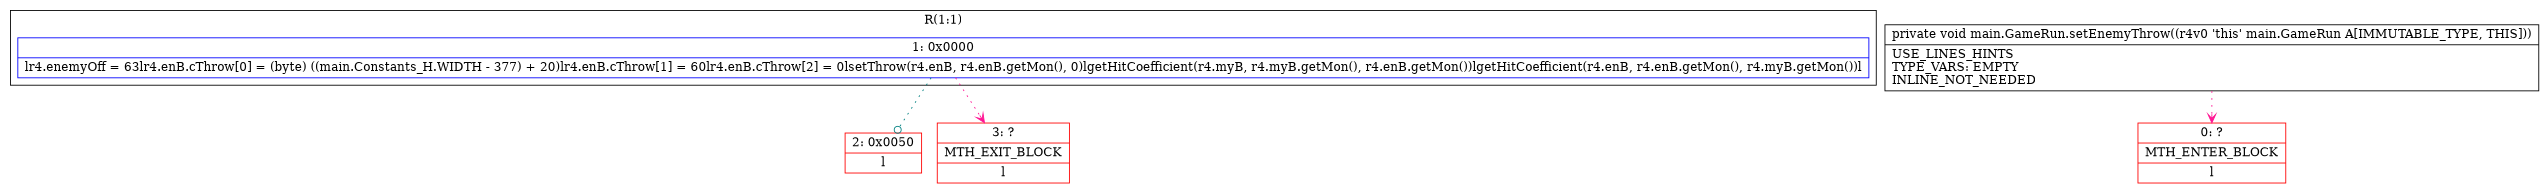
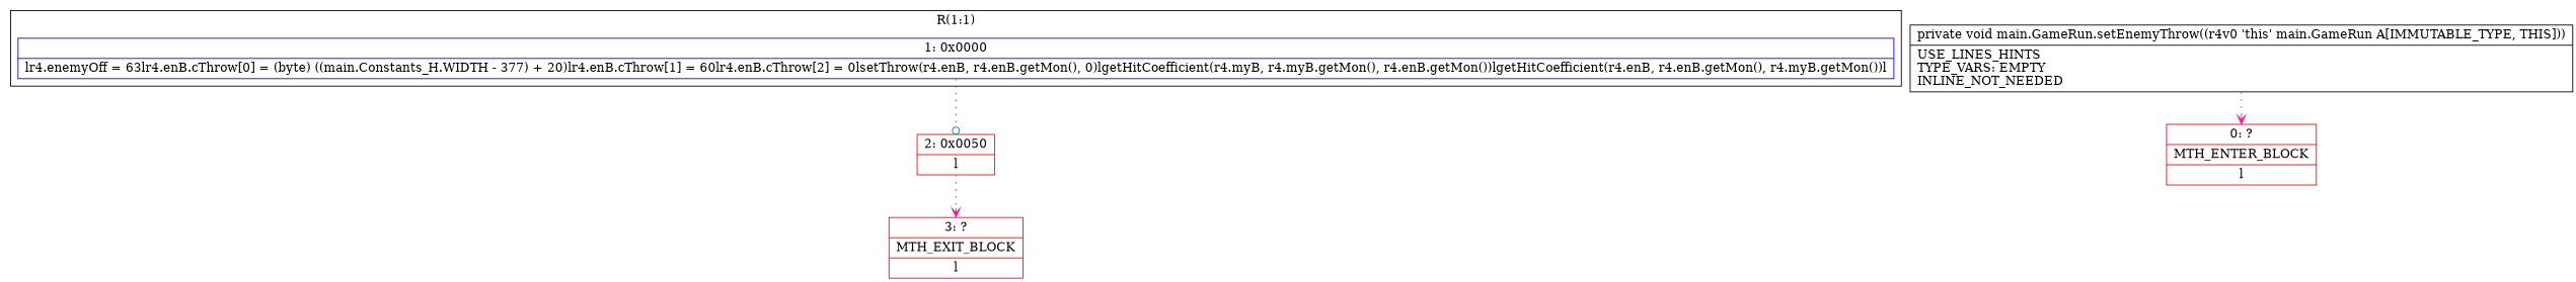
  digraph {
    node [color=red shape=record]
    edge [arrowhead=vee color=deeppink style=dotted]
    n1 [color=blue label="{1\:\ 0x0000|lr4.enemyOff = 63lr4.enB.cThrow[0] = (byte) ((main.Constants_H.WIDTH \- 377) + 20)lr4.enB.cThrow[1] = 60lr4.enB.cThrow[2] = 0lsetThrow(r4.enB, r4.enB.getMon(), 0)lgetHitCoefficient(r4.myB, r4.myB.getMon(), r4.enB.getMon())lgetHitCoefficient(r4.enB, r4.enB.getMon(), r4.myB.getMon())l}"]
    n2 [label="{2\:\ 0x0050|l}"]
    n3 [label="{3\:\ ?|MTH_EXIT_BLOCK\l|l}"]
    n4 [label="{0\:\ ?|MTH_ENTER_BLOCK\l|l}"]
    n5 [label="{private void main.GameRun.setEnemyThrow((r4v0 'this' main.GameRun A[IMMUTABLE_TYPE, THIS]))  | USE_LINES_HINTS\lTYPE_VARS: EMPTY\lINLINE_NOT_NEEDED\l}" color=""]
    subgraph cluster_1 {
      label="R(1:1)"
      n1
    }
    n1 -> n2 [arrowhead=odot color=teal]
-   n1 -> n3
+   n2 -> n3
    n5 -> n4
  }
